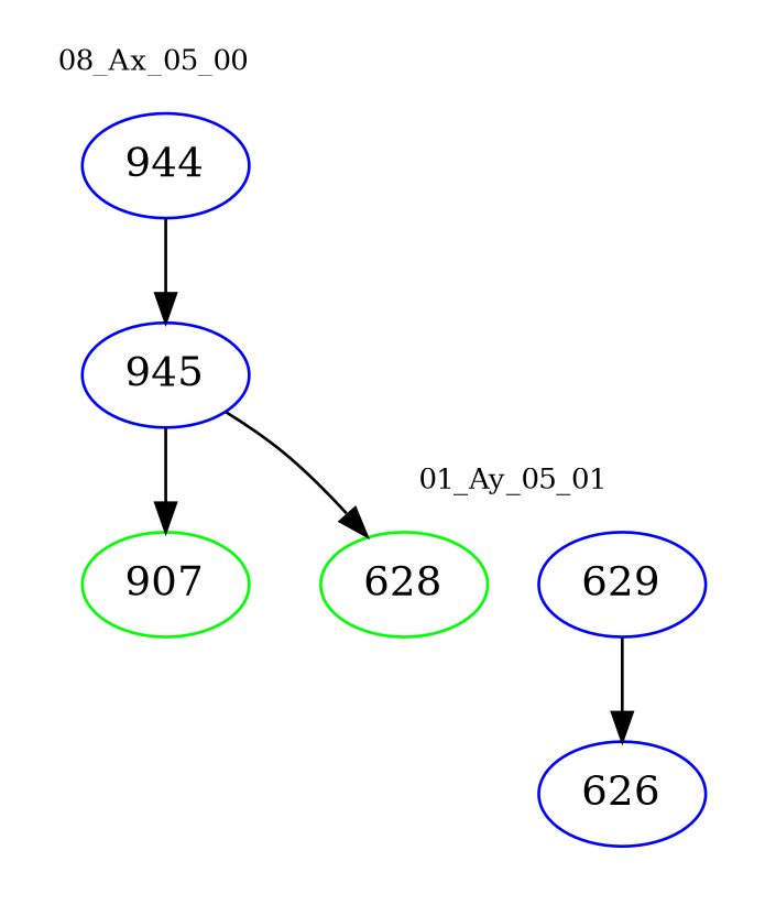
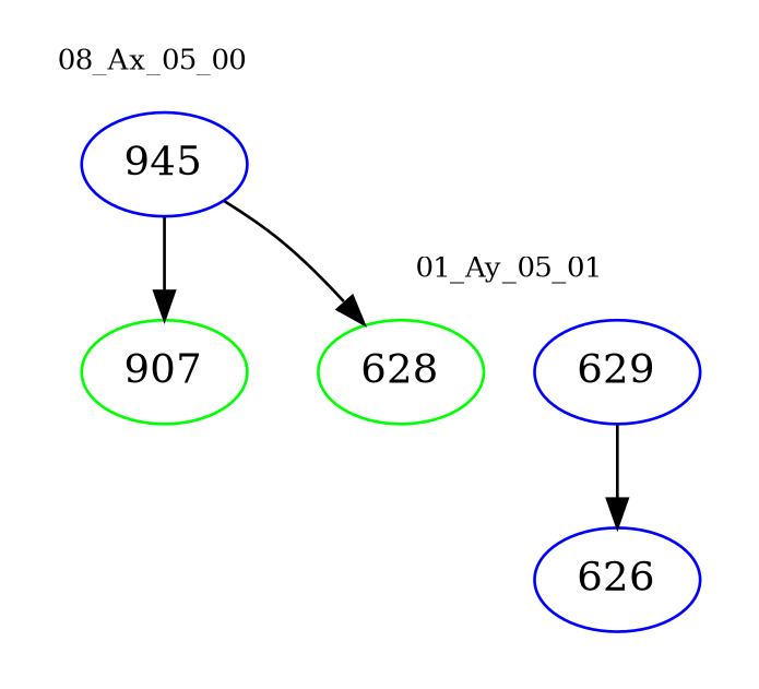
  digraph {
    node [color=blue]
    edge [color=black]
-   n1 [label=944]
    n2 [color=green label=907]
    n3 [label=945]
    n4 [label=629]
    n5 [label=626]
    n6 [color=green label=628]
    subgraph cluster_1 {
      color=white
      fontsize=10
      label="08_Ax_05_00"
-     n1
      n2
      n3
    }
    subgraph cluster_2 {
      color=white
      fontsize=10
      label="01_Ay_05_01"
      n4
      n5
      n6
    }
-   n1 -> n3
    n3 -> n2
    n3 -> n6
    n4 -> n5
  }
